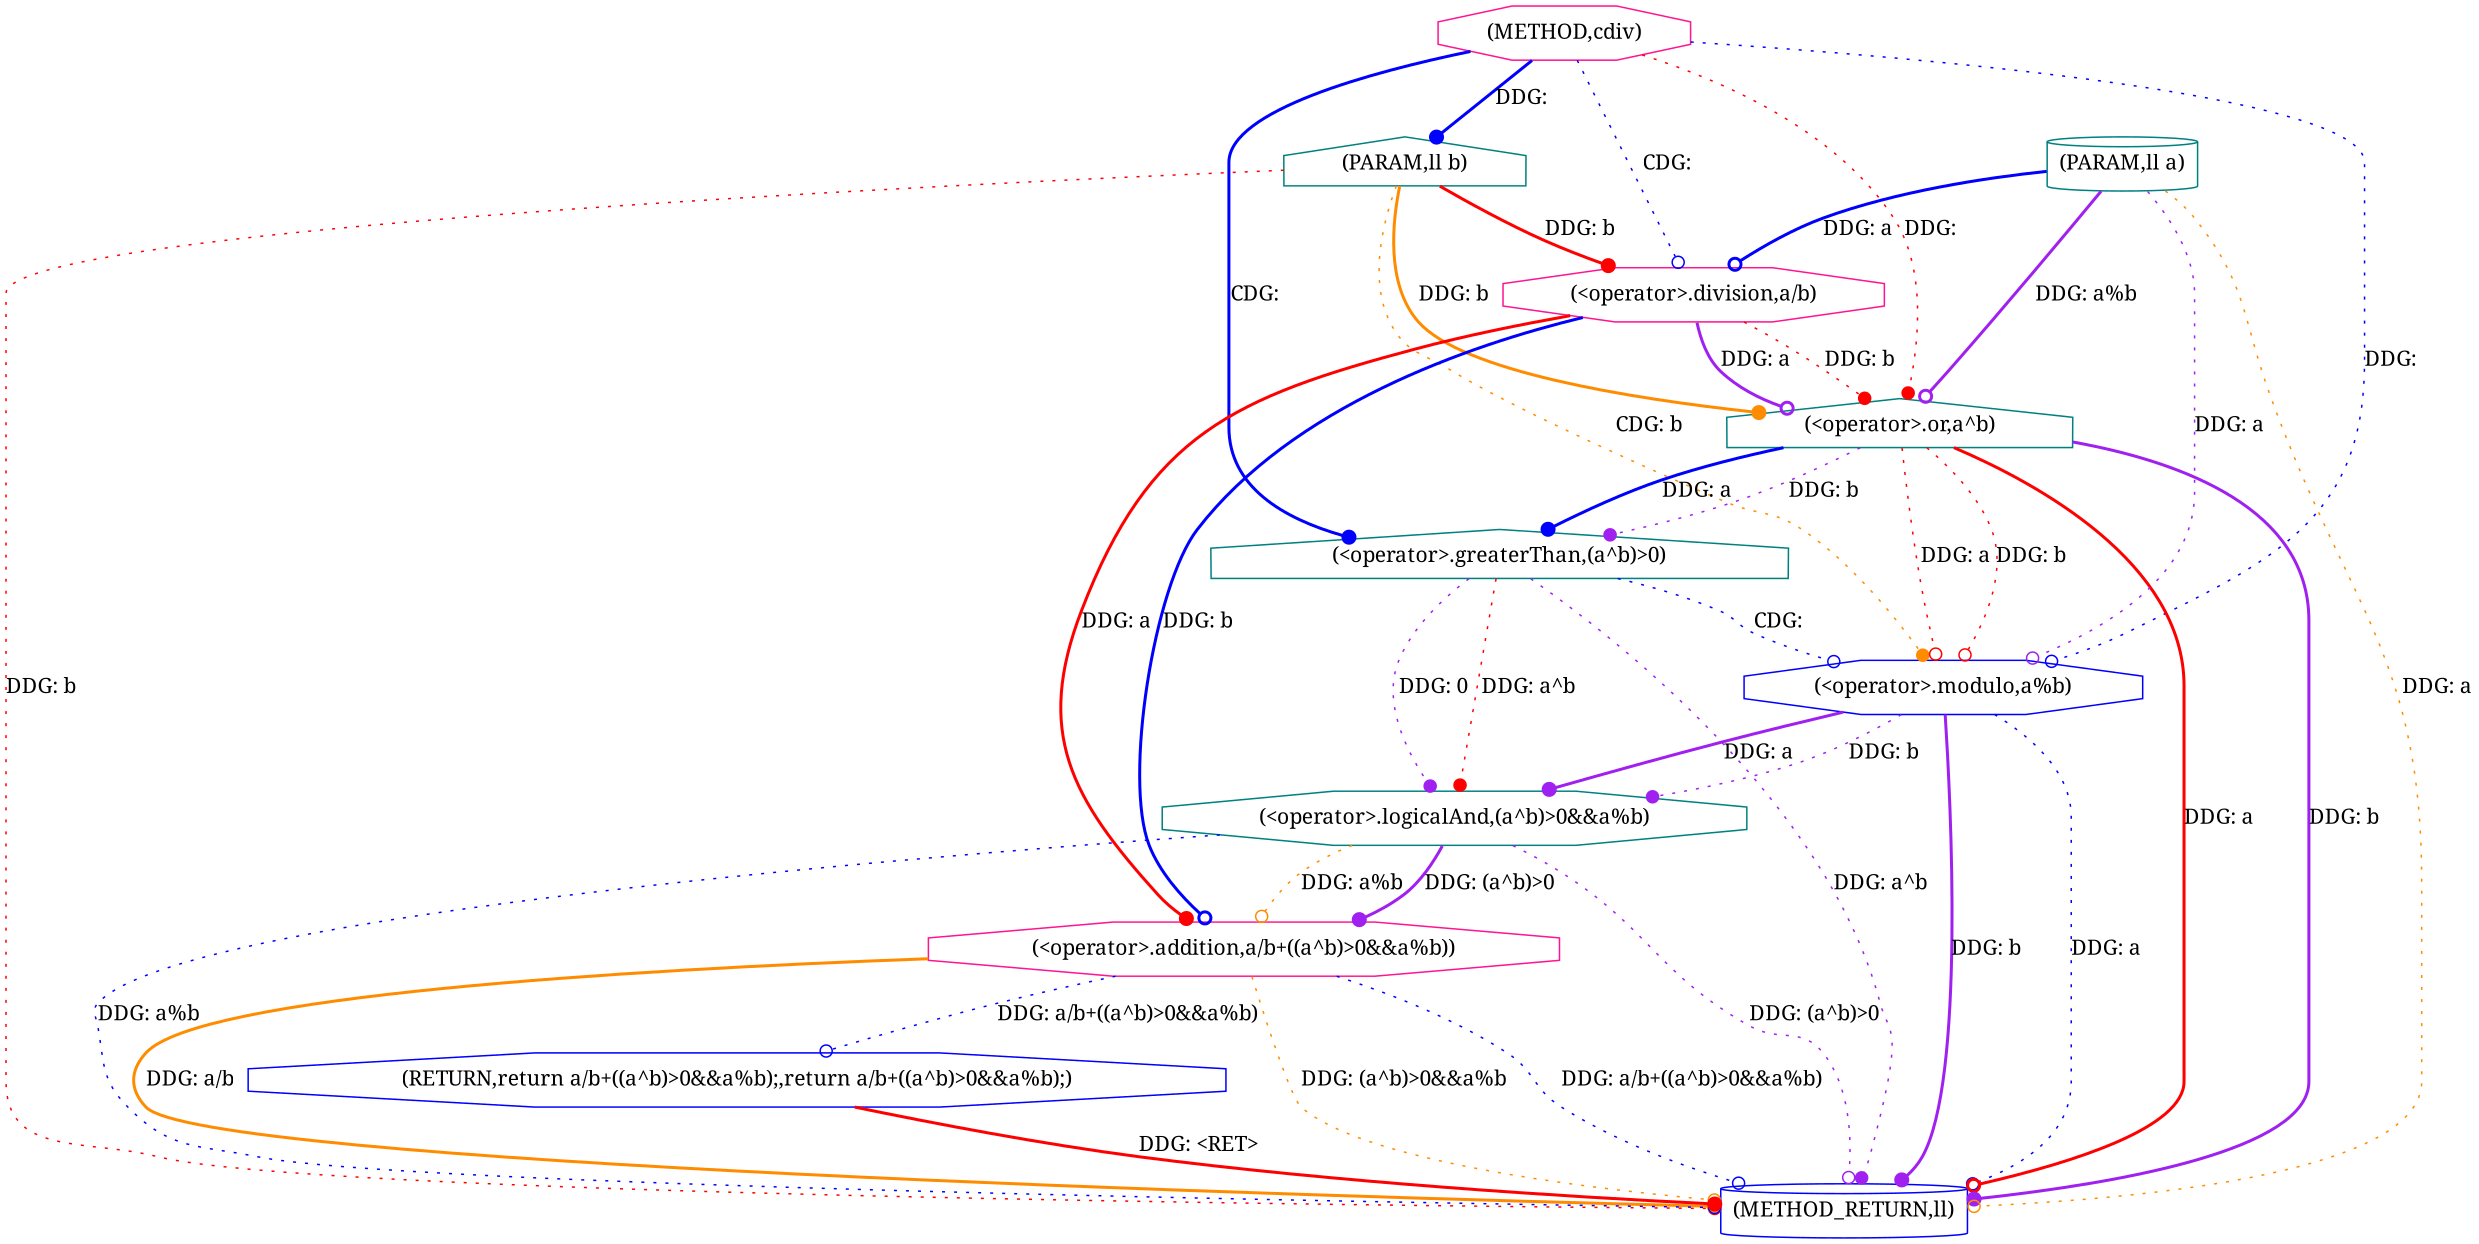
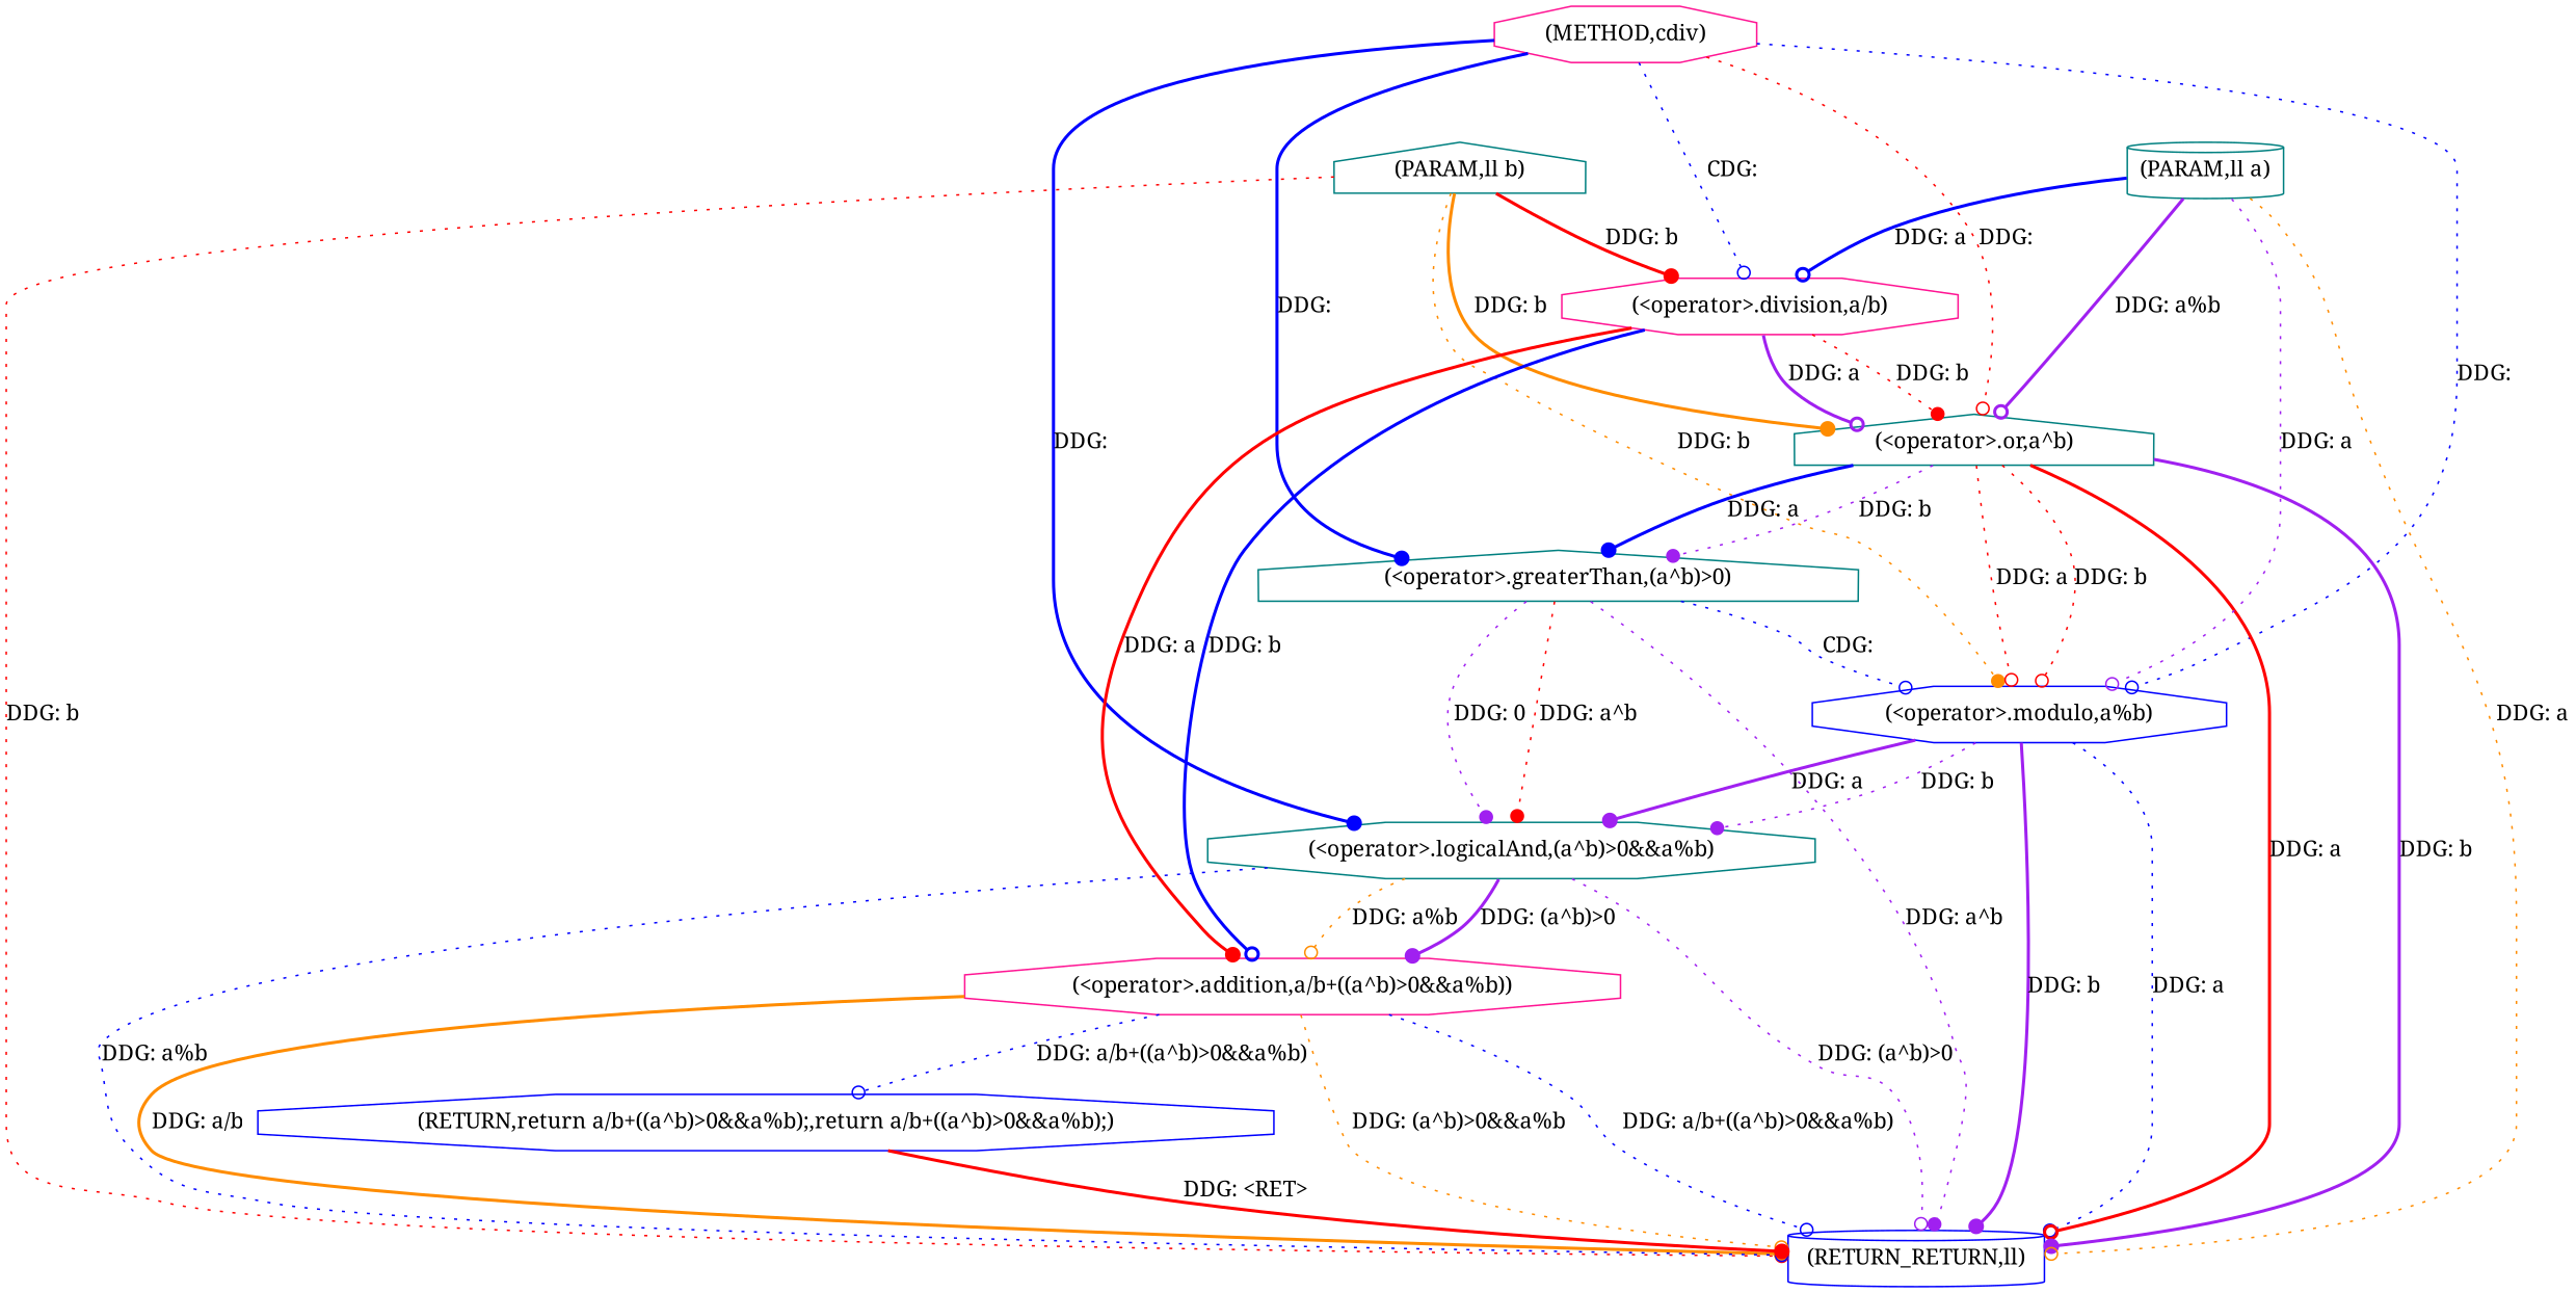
  digraph {
    fontname="Noto Serif"
    node [color=teal fontname="Noto Serif" shape=octagon]
    edge [arrowhead=odot color=blue fontname="Noto Serif" style=dotted]
    n1 [color=deeppink label="(METHOD,cdiv)"]
    n2 [label="(PARAM,ll b)" shape=house]
    n3 [color=deeppink label="(<operator>.division,a/b)"]
    n4 [label="(<operator>.greaterThan,(a^b)>0)" shape=house]
    n5 [color=blue label="(<operator>.modulo,a%b)"]
    n6 [label="(<operator>.or,a^b)" shape=house]
    n7 [label="(PARAM,ll a)" shape=cylinder]
-   n8 [color=blue label="(METHOD_RETURN,ll)" shape=cylinder]
+   n8 [color=blue label="(RETURN_RETURN,ll)" shape=cylinder]
    n9 [color=deeppink label="(<operator>.addition,a/b+((a^b)>0&&a%b))"]
    n10 [label="(<operator>.logicalAnd,(a^b)>0&&a%b)"]
    n11 [color=blue label="(RETURN,return a/b+((a^b)>0&&a%b);,return a/b+((a^b)>0&&a%b);)"]
-   n1 -> n2 [arrowhead=dot label="DDG: " style=bold]
+   n1 -> n10 [arrowhead=dot label="DDG: " style=bold]
    n1 -> n3 [label="CDG: "]
-   n1 -> n4 [arrowhead=dot label="CDG: " style=bold]
+   n1 -> n4 [arrowhead=dot label="DDG: " style=bold]
    n1 -> n5 [label="DDG: "]
-   n1 -> n6 [arrowhead=dot color=red label="DDG: "]
+   n1 -> n6 [color=red label="DDG: "]
    n2 -> n3 [arrowhead=dot color=red label="DDG: b" style=bold]
-   n2 -> n5 [arrowhead=dot color=darkorange label="CDG: b"]
+   n2 -> n5 [arrowhead=dot color=darkorange label="DDG: b"]
    n2 -> n6 [arrowhead=dot color=darkorange label="DDG: b" style=bold]
    n2 -> n8 [color=red label="DDG: b"]
    n3 -> n6 [color=purple label="DDG: a" style=bold]
    n3 -> n6 [arrowhead=dot color=red label="DDG: b"]
    n3 -> n9 [label="DDG: b" style=bold]
    n3 -> n9 [arrowhead=dot color=red label="DDG: a" style=bold]
    n4 -> n5 [label="CDG: "]
    n4 -> n8 [arrowhead=dot color=purple label="DDG: a^b"]
    n4 -> n10 [arrowhead=dot color=red label="DDG: a^b"]
    n4 -> n10 [arrowhead=dot color=purple label="DDG: 0"]
    n5 -> n8 [label="DDG: a"]
    n5 -> n8 [arrowhead=dot color=purple label="DDG: b" style=bold]
    n5 -> n10 [arrowhead=dot color=purple label="DDG: a" style=bold]
    n5 -> n10 [arrowhead=dot color=purple label="DDG: b"]
    n6 -> n4 [arrowhead=dot label="DDG: a" style=bold]
    n6 -> n4 [arrowhead=dot color=purple label="DDG: b"]
    n6 -> n5 [color=red label="DDG: a"]
    n6 -> n5 [color=red label="DDG: b"]
    n6 -> n8 [color=red label="DDG: a" style=bold]
    n6 -> n8 [arrowhead=dot color=purple label="DDG: b" style=bold]
    n7 -> n3 [label="DDG: a" style=bold]
    n7 -> n5 [color=purple label="DDG: a"]
    n7 -> n6 [color=purple label="DDG: a%b" style=bold]
    n7 -> n8 [color=darkorange label="DDG: a"]
    n9 -> n8 [color=darkorange label="DDG: a/b" style=bold]
    n9 -> n8 [color=darkorange label="DDG: (a^b)>0&&a%b"]
    n9 -> n8 [label="DDG: a/b+((a^b)>0&&a%b)"]
    n9 -> n11 [label="DDG: a/b+((a^b)>0&&a%b)"]
    n10 -> n8 [color=purple label="DDG: (a^b)>0"]
    n10 -> n8 [label="DDG: a%b"]
    n10 -> n9 [color=darkorange label="DDG: a%b"]
    n10 -> n9 [arrowhead=dot color=purple label="DDG: (a^b)>0" style=bold]
    n11 -> n8 [arrowhead=dot color=red label="DDG: <RET>" style=bold]
  }
